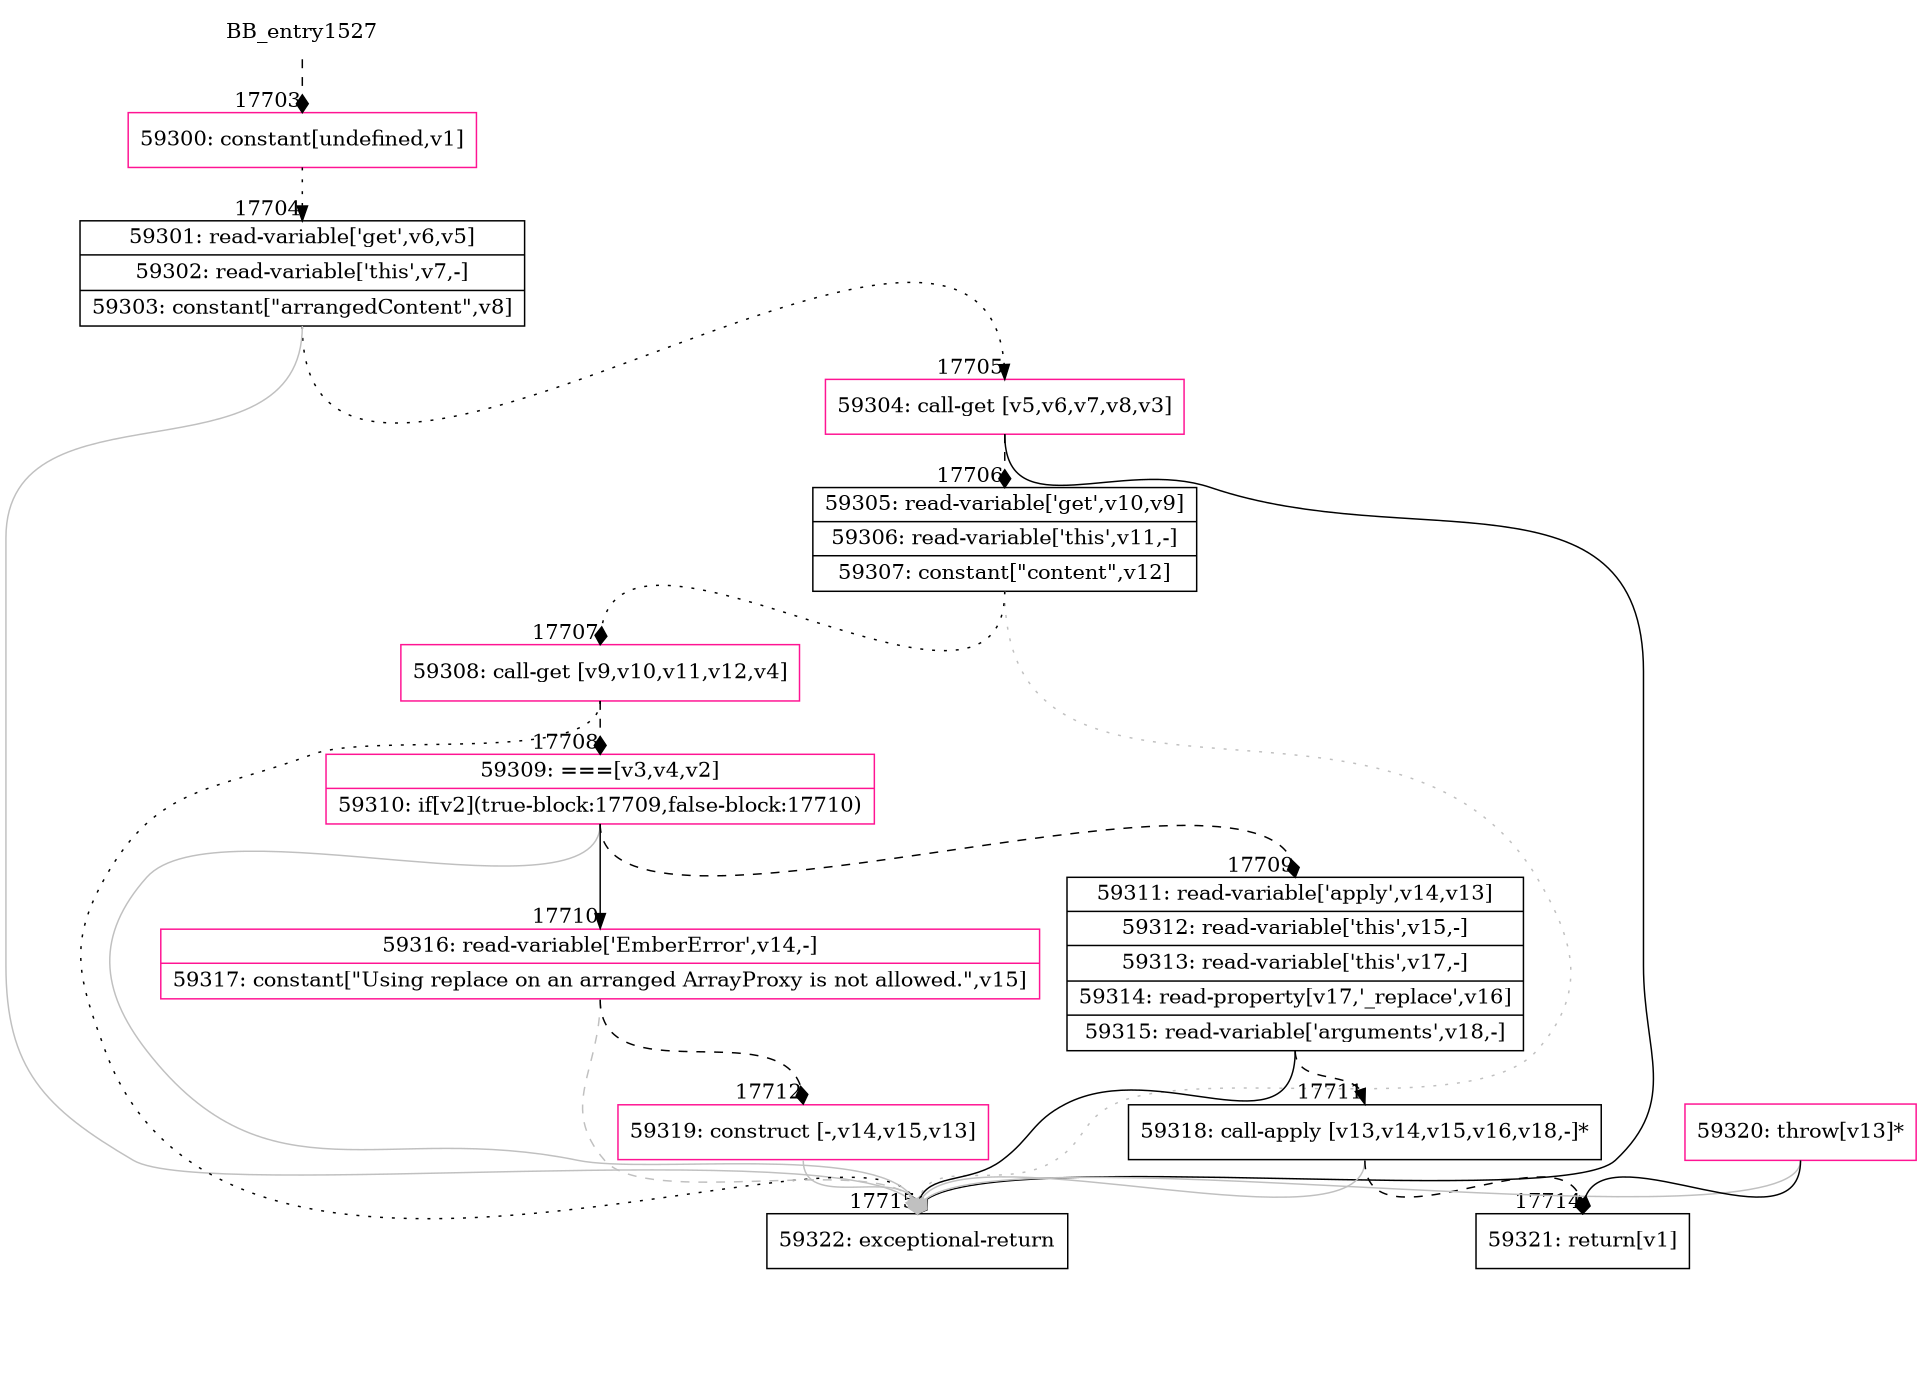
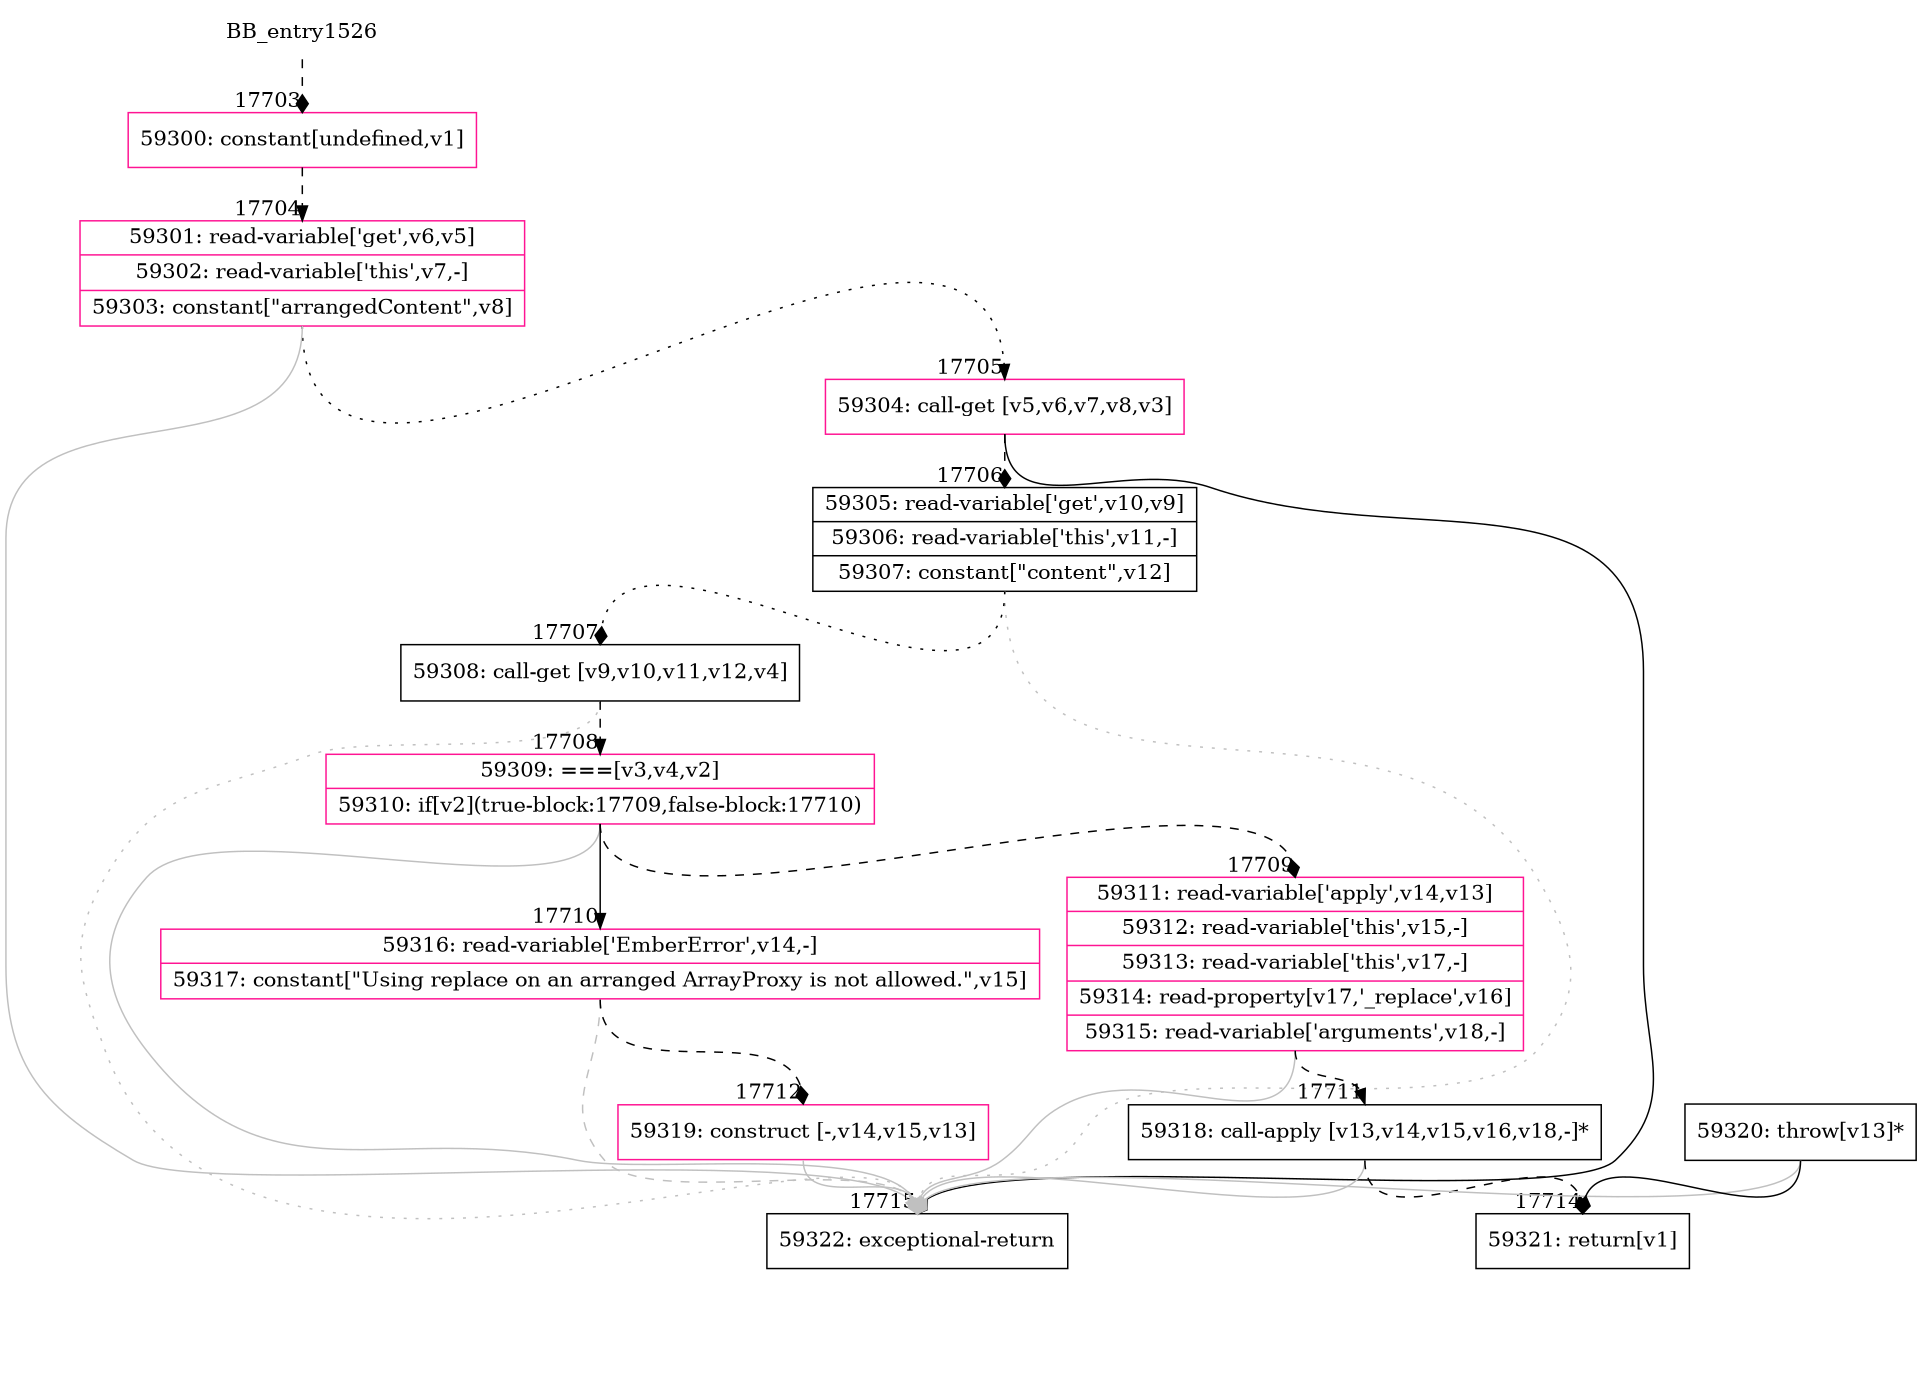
  digraph {
    rankdir=TD
    node [color=black shape=record]
    edge [arrowhead=diamond headport=n style=dashed tailport=s]
-   BB_entry1527 [shape=none]
+   BB_entry1527 [shape=none label=BB_entry1526]
    n2 [color=deeppink label="{59300: constant[undefined,v1]}"]
-   n3 [label="{59301: read-variable['get',v6,v5]|59302: read-variable['this',v7,-]|59303: constant[\"arrangedContent\",v8]}"]
+   n3 [color=deeppink label="{59301: read-variable['get',v6,v5]|59302: read-variable['this',v7,-]|59303: constant[\"arrangedContent\",v8]}"]
    n4 [color=deeppink label="{59304: call-get [v5,v6,v7,v8,v3]}"]
    n5 [label="{59322: exceptional-return}"]
    n6 [label="{59305: read-variable['get',v10,v9]|59306: read-variable['this',v11,-]|59307: constant[\"content\",v12]}"]
-   n7 [color=deeppink label="{59308: call-get [v9,v10,v11,v12,v4]}"]
+   n7 [label="{59308: call-get [v9,v10,v11,v12,v4]}"]
    n8 [color=deeppink label="{59309: ===[v3,v4,v2]|59310: if[v2](true-block:17709,false-block:17710)}"]
-   n9 [label="{59311: read-variable['apply',v14,v13]|59312: read-variable['this',v15,-]|59313: read-variable['this',v17,-]|59314: read-property[v17,'_replace',v16]|59315: read-variable['arguments',v18,-]}"]
+   n9 [color=deeppink label="{59311: read-variable['apply',v14,v13]|59312: read-variable['this',v15,-]|59313: read-variable['this',v17,-]|59314: read-property[v17,'_replace',v16]|59315: read-variable['arguments',v18,-]}"]
    n10 [color=deeppink label="{59316: read-variable['EmberError',v14,-]|59317: constant[\"Using replace on an arranged ArrayProxy is not allowed.\",v15]}"]
    n11 [label="{59318: call-apply [v13,v14,v15,v16,v18,-]*}"]
    n12 [color=deeppink label="{59319: construct [-,v14,v15,v13]}"]
    n13 [label="{59321: return[v1]}"]
-   n14 [color=deeppink label="{59320: throw[v13]*}"]
+   n14 [label="{59320: throw[v13]*}"]
    BB_entry1527 -> n2 [headlabel="    17703"]
-   n2 -> n3 [arrowhead=normal headlabel="      17704" style=dotted]
+   n2 -> n3 [arrowhead=normal headlabel="      17704"]
    n3 -> n4 [arrowhead=normal headlabel="      17705" style=dotted]
    n3 -> n5 [arrowhead=normal color=gray headlabel="      17715" style=solid]
    n4 -> n5 [color=black style=solid]
    n4 -> n6 [headlabel="      17706"]
    n6 -> n5 [color=gray style=dotted]
    n6 -> n7 [headlabel="      17707" style=dotted]
-   n7 -> n5 [color=black style=dotted]
-   n7 -> n8 [headlabel="      17708"]
+   n7 -> n5 [color=gray style=dotted]
+   n7 -> n8 [arrowhead=normal headlabel="      17708"]
    n8 -> n5 [color=gray style=solid]
    n8 -> n9 [headlabel="      17709"]
    n8 -> n10 [arrowhead=normal headlabel="      17710" style=solid]
-   n9 -> n5 [color=black style=solid]
+   n9 -> n5 [color=gray style=solid]
    n9 -> n11 [arrowhead=normal headlabel="      17711"]
    n10 -> n5 [color=gray]
    n10 -> n12 [headlabel="      17712"]
    n11 -> n5 [color=gray style=solid]
    n11 -> n13 [headlabel="      17714"]
    n12 -> n5 [arrowhead=normal color=gray style=solid]
    n14 -> n5 [color=gray style=solid]
    n14 -> n13 [style=solid]
  }
